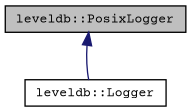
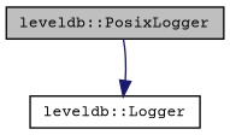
  digraph {
    fontname="Courier Prime"
    node [color=black fontname="Courier Prime" fontsize=10 shape=record style=filled]
    n1 [fillcolor=grey75 fontcolor=black height=0.2 label="leveldb::PosixLogger" width=0.4]
    n2 [fillcolor=white height=0.2 label="leveldb::Logger" width=0.4]
-   n1 -> n2 [color=midnightblue dir=back fontname="Courier Prime" fontsize=10 labelfontname=Helvetica labelfontsize=10 style=solid]
+   n2 -> n1 [color=midnightblue dir=back fontname="Courier Prime" fontsize=10 labelfontname=Helvetica labelfontsize=10 style=solid]
  }
